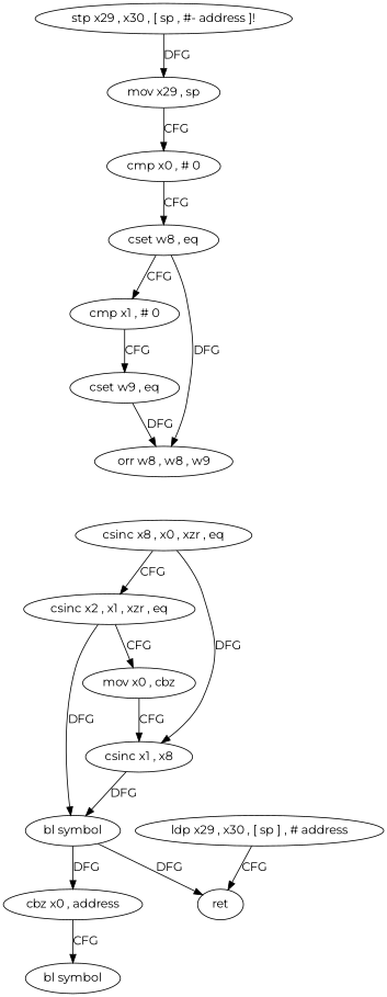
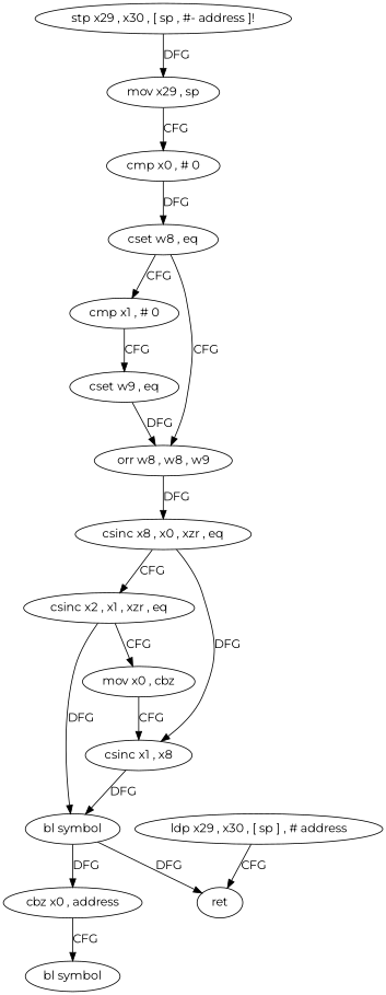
  digraph {
    fontname=Montserrat
    node [fontname=Montserrat]
    edge [fontname=Montserrat]
    n1 [label="stp x29 , x30 , [ sp , #- address ]!"]
    n2 [label="mov x29 , sp"]
    n3 [label="cmp x0 , # 0"]
    n4 [label="cset w8 , eq"]
    n5 [label="cmp x1 , # 0"]
    n6 [label="orr w8 , w8 , w9"]
    n7 [label="cset w9 , eq"]
    n8 [label="csinc x8 , x0 , xzr , eq"]
    n9 [label="csinc x2 , x1 , xzr , eq"]
    n10 [label="csinc x1 , x8"]
    n11 [label="mov x0 , cbz"]
    n12 [label="bl symbol"]
    n13 [label="cbz x0 , address"]
    n14 [label=ret]
    n15 [label="bl symbol"]
    n16 [label="ldp x29 , x30 , [ sp ] , # address"]
    n1 -> n2 [label=DFG]
    n2 -> n3 [label=CFG]
-   n3 -> n4 [label=CFG]
+   n3 -> n4 [label=DFG]
    n4 -> n5 [label=CFG]
-   n4 -> n6 [label=DFG]
+   n4 -> n6 [label=CFG]
    n5 -> n7 [label=CFG]
+   n6 -> n8 [label=DFG]
    n7 -> n6 [label=DFG]
    n8 -> n9 [label=CFG]
    n8 -> n10 [label=DFG]
    n9 -> n11 [label=CFG]
    n9 -> n12 [label=DFG]
    n10 -> n12 [label=DFG]
    n11 -> n10 [label=CFG]
    n12 -> n13 [label=DFG]
    n12 -> n14 [label=DFG]
    n13 -> n15 [label=CFG]
    n16 -> n14 [label=CFG]
  }
